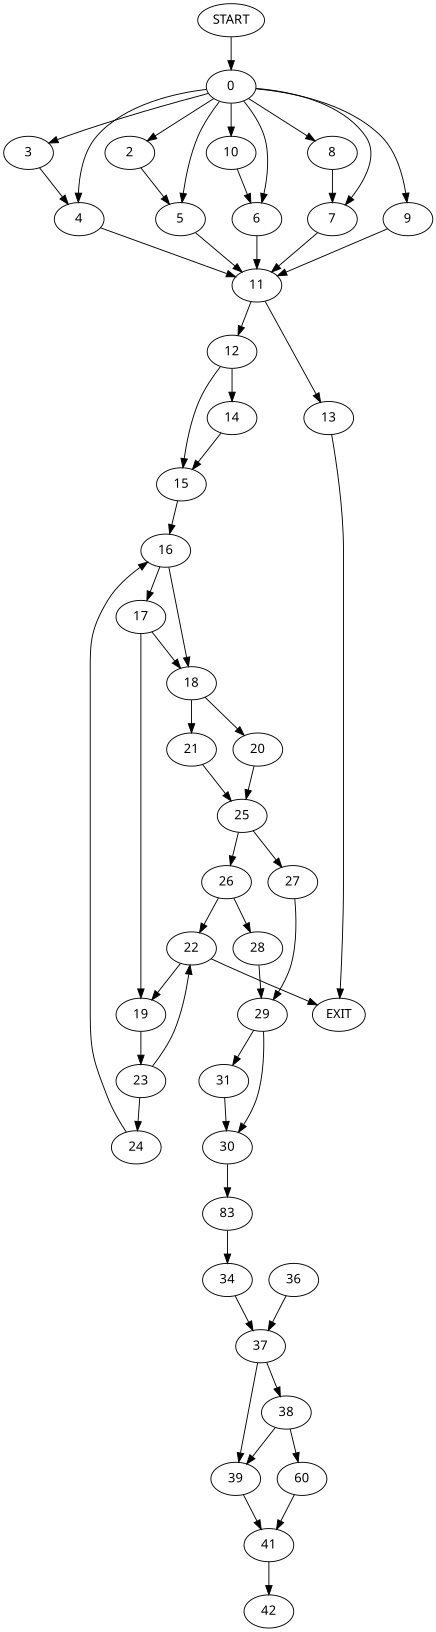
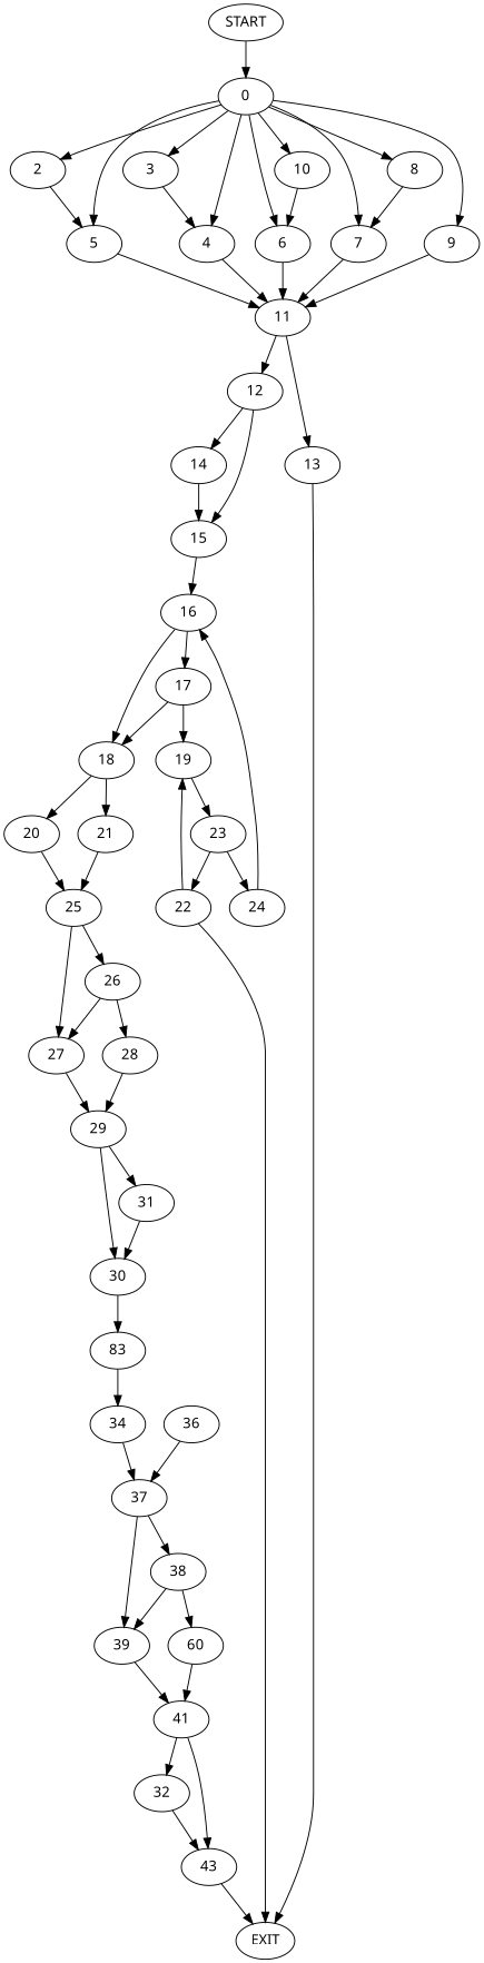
  digraph {
    fontname="Noto Sans"
    node [fontname="Noto Sans"]
    edge [fontname="Noto Sans"]
    n1 [label=START]
    n2 [label=0]
    2
    3
    4
    5
    6
    7
    8
    9
    10
    n12 [label=EXIT]
    11
    12
    13
    14
    15
    16
    17
    18
    19
    20
    21
    23
    25
    22
    24
    26
    27
    28
    29
    30
    31
    n34 [label=83]
    34
    37
    38
    39
    36
    n40 [label=60]
    41
-   42
+   42 [label=32]
+   43
    n1 -> n2
    n2 -> 2
    n2 -> 3
    n2 -> 4
    n2 -> 5
    n2 -> 6
    n2 -> 7
    n2 -> 8
    n2 -> 9
    n2 -> 10
    2 -> 5
    3 -> 4
    4 -> 11
    5 -> 11
    6 -> 11
    7 -> 11
    8 -> 7
    9 -> 11
    10 -> 6
    11 -> 12
    11 -> 13
    12 -> 14
    12 -> 15
    13 -> n12
    14 -> 15
    15 -> 16
    16 -> 17
    16 -> 18
    17 -> 18
    17 -> 19
    18 -> 20
    18 -> 21
    19 -> 23
    20 -> 25
    21 -> 25
    23 -> 22
    23 -> 24
    25 -> 26
    25 -> 27
    22 -> n12
    22 -> 19
    24 -> 16
-   26 -> 22
+   26 -> 27
    26 -> 28
    27 -> 29
    28 -> 29
    29 -> 30
    29 -> 31
    30 -> n34
    31 -> 30
    n34 -> 34
    34 -> 37
    37 -> 38
    37 -> 39
    38 -> 39
    38 -> n40
    39 -> 41
    36 -> 37
    n40 -> 41
    41 -> 42
+   41 -> 43
+   42 -> 43
+   43 -> n12
  }
